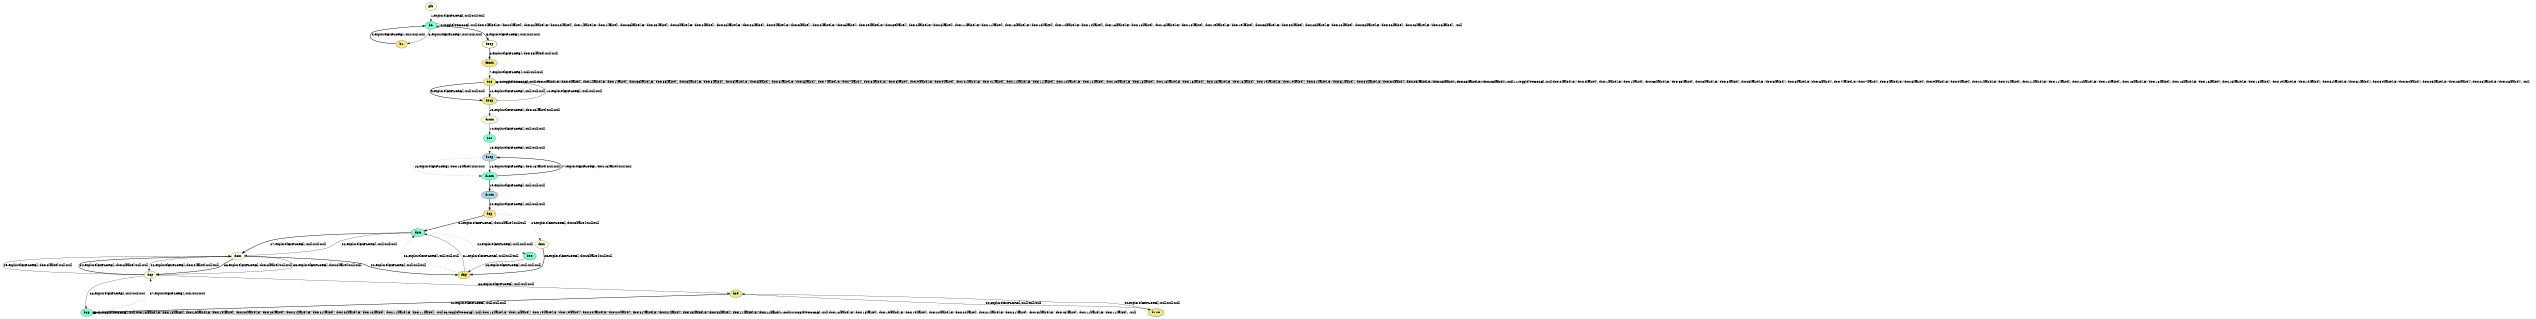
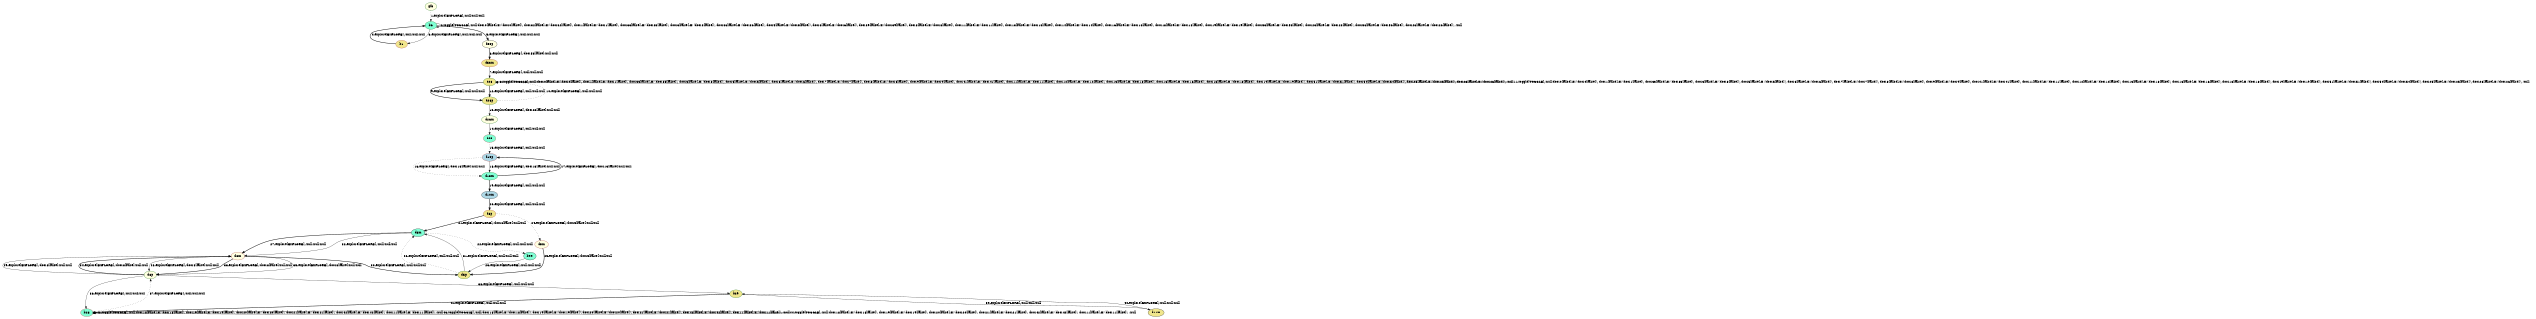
  digraph {
    node [color=darkgreen fillcolor=khaki style=filled]
    edge [style=solid]
    gf8 [fillcolor=lightyellow]
    n2 [fillcolor=aquamarine label=b6]
    b1 [color=brown]
    d53p [color=black fillcolor=lightyellow]
    d53m [color=brown]
    b26
    d26p
    d26m [fillcolor=lightyellow]
    b23 [color=brown fillcolor=aquamarine]
    d13p [color=brown fillcolor=lightblue]
    d13m [fillcolor=aquamarine]
    d10m [color=black fillcolor=lightblue]
    d6p [color=brown]
    d6m [color=black fillcolor=aquamarine]
    d5m [color=brown fillcolor=lightyellow]
    b99 [color=black fillcolor=aquamarine]
    d8m [color=brown fillcolor=lightyellow]
    d5p
    d8p [fillcolor=lightyellow]
    b28 [color=brown fillcolor=aquamarine]
    b29
    d11m [color=black]
    gf8 -> n2 [label="1-explore[EXPLORE];/null/null/null" style=dotted]
    n2 -> n2 [label="2-toggle[TOGGLE];/null/door0[false]:=!(door0[false]); door32[false]:=!(door32[false]); door1[false]:=!(door1[false]); door33[false]:=!(door33[false]); door3[false]:=!(door3[false]); door36[false]:=!(door36[false]); door5[false]:=!(door5[false]); door6[false]:=!(door6[false]); door39[false]:=!(door39[false]); door8[false]:=!(door8[false]); door11[false]:=!(door11[false]); door13[false]:=!(door13[false]); door14[false]:=!(door14[false]); door16[false]:=!(door16[false]); door18[false]:=!(door18[false]); door19[false]:=!(door19[false]); door53[false]:=!(door53[false]); door23[false]:=!(door23[false]); door56[false]:=!(door56[false]); door26[false]:=!(door26[false]); /null"]
    n2 -> b1 [label="3-explore[EXPLORE];/null/null/null"]
    n2 -> d53p [label="5-explore[EXPLORE];/null/null/null" style=bold]
    b1 -> n2 [label="4-explore[EXPLORE];/null/null/null" style=bold]
    d53p -> d53m [label="6-explore[EXPLORE];/door53[false]/null/null" style=bold]
    d53m -> b26 [label="7-explore[EXPLORE];/null/null/null"]
    b26 -> b26 [label="8-toggle[TOGGLE];/null/door0[false]:=!(door0[false]); door1[false]:=!(door1[false]); door33[false]:=!(door33[false]); door3[false]:=!(door3[false]); door5[false]:=!(door5[false]); door6[false]:=!(door6[false]); door7[false]:=!(door7[false]); door8[false]:=!(door8[false]); door9[false]:=!(door9[false]); door41[false]:=!(door41[false]); door11[false]:=!(door11[false]); door12[false]:=!(door12[false]); door13[false]:=!(door13[false]); door16[false]:=!(door16[false]); door18[false]:=!(door18[false]); door19[false]:=!(door19[false]); door51[false]:=!(door51[false]); door54[false]:=!(door54[false]); door25[false]:=!(door25[false]); door26[false]:=!(door26[false]); /null" style=dotted]
    b26 -> b26 [label="11-toggle[TOGGLE];/null/door0[false]:=!(door0[false]); door1[false]:=!(door1[false]); door33[false]:=!(door33[false]); door3[false]:=!(door3[false]); door5[false]:=!(door5[false]); door6[false]:=!(door6[false]); door7[false]:=!(door7[false]); door8[false]:=!(door8[false]); door9[false]:=!(door9[false]); door41[false]:=!(door41[false]); door11[false]:=!(door11[false]); door12[false]:=!(door12[false]); door13[false]:=!(door13[false]); door16[false]:=!(door16[false]); door18[false]:=!(door18[false]); door19[false]:=!(door19[false]); door51[false]:=!(door51[false]); door54[false]:=!(door54[false]); door25[false]:=!(door25[false]); door26[false]:=!(door26[false]); /null"]
    b26 -> d26p [label="9-explore[EXPLORE];/null/null/null" style=bold]
    b26 -> d26p [label="12-explore[EXPLORE];/null/null/null" style=bold]
-   d26p -> b26 [label="10-explore[EXPLORE];/null/null/null"]
+   d26p -> b26 [label="10-explore[EXPLORE];/null/null/null" style=dotted]
    d26p -> d26m [label="13-explore[EXPLORE];/door26[false]/null/null"]
    d26m -> b23 [label="14-explore[EXPLORE];/null/null/null"]
    b23 -> d13p [label="15-explore[EXPLORE];/null/null/null" style=dotted]
    d13p -> d13m [label="16-explore[EXPLORE];/door13[false]/null/null" style=dotted]
    d13p -> d13m [label="18-explore[EXPLORE];/door13[false]/null/null"]
    d13m -> d13p [label="17-explore[EXPLORE];/door13[false]/null/null" style=bold]
    d13m -> d10m [label="19-explore[EXPLORE];/null/null/null" style=bold]
    d10m -> d6p [label="20-explore[EXPLORE];/null/null/null" style=bold]
    d6p -> d6m [label="21-explore[EXPLORE];/door6[false]/null/null" style=bold]
    d6p -> d5m [label="24-explore[EXPLORE];/door5[false]/null/null" style=dotted]
    d6m -> b99 [label="22-explore[EXPLORE];/null/null/null" style=dotted]
    d6m -> d8m [label="27-explore[EXPLORE];/null/null/null" style=bold]
    d6m -> d8m [label="32-explore[EXPLORE];/null/null/null"]
    d5m -> d5p [label="25-explore[EXPLORE];/door5[false]/null/null" style=bold]
    b99 -> d5p [label="23-explore[EXPLORE];/null/null/null"]
    d8m -> d5p [label="30-explore[EXPLORE];/null/null/null" style=bold]
    d8m -> d8p [label="28-explore[EXPLORE];/door8[false]/null/null"]
    d8m -> d8p [label="33-explore[EXPLORE];/door8[false]/null/null" style=bold]
    d8m -> d8p [label="35-explore[EXPLORE];/door8[false]/null/null"]
    d5p -> d6m [label="26-explore[EXPLORE];/null/null/null" style=dotted]
    d5p -> d6m [label="31-explore[EXPLORE];/null/null/null"]
    d8p -> d8m [label="29-explore[EXPLORE];/door8[false]/null/null"]
    d8p -> d8m [label="34-explore[EXPLORE];/door8[false]/null/null" style=bold]
    d8p -> b28 [label="36-explore[EXPLORE];/null/null/null"]
    d8p -> b29 [label="38-explore[EXPLORE];/null/null/null"]
    b28 -> d8p [label="37-explore[EXPLORE];/null/null/null" style=dotted]
    b28 -> b28 [label="42-toggle[TOGGLE];/null/door18[false]:=!(door18[false]); door19[false]:=!(door19[false]); door20[false]:=!(door20[false]); door21[false]:=!(door21[false]); door42[false]:=!(door42[false]); door11[false]:=!(door11[false]); /null" style=bold]
    b28 -> b28 [label="43-toggle[TOGGLE];/null/door18[false]:=!(door18[false]); door19[false]:=!(door19[false]); door20[false]:=!(door20[false]); door21[false]:=!(door21[false]); door42[false]:=!(door42[false]); door11[false]:=!(door11[false]); /null" style=dotted]
    b28 -> b28 [label="44-toggle[TOGGLE];/null/door18[false]:=!(door18[false]); door19[false]:=!(door19[false]); door20[false]:=!(door20[false]); door21[false]:=!(door21[false]); door42[false]:=!(door42[false]); door11[false]:=!(door11[false]); /null"]
    b29 -> b28 [label="41-explore[EXPLORE];/null/null/null" style=bold]
    b29 -> d11m [label="39-explore[EXPLORE];/null/null/null"]
    d11m -> b29 [label="40-explore[EXPLORE];/null/null/null"]
  }
